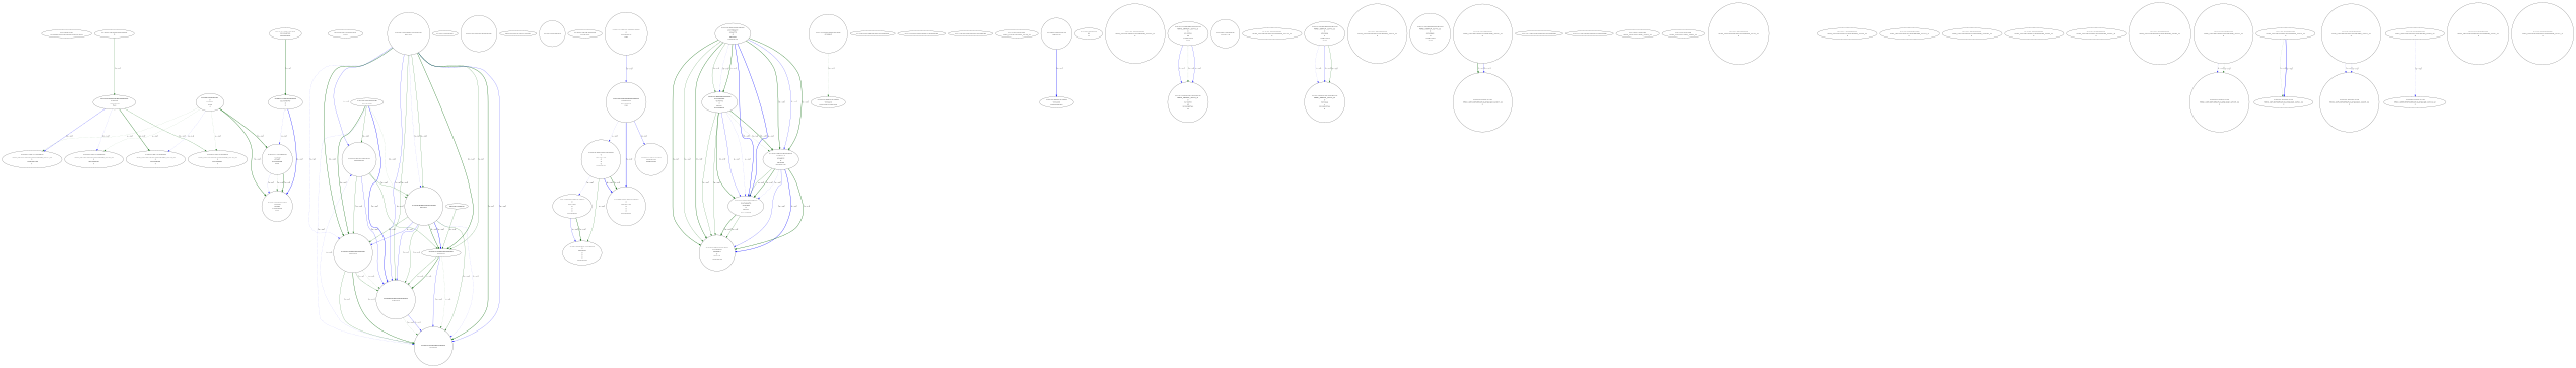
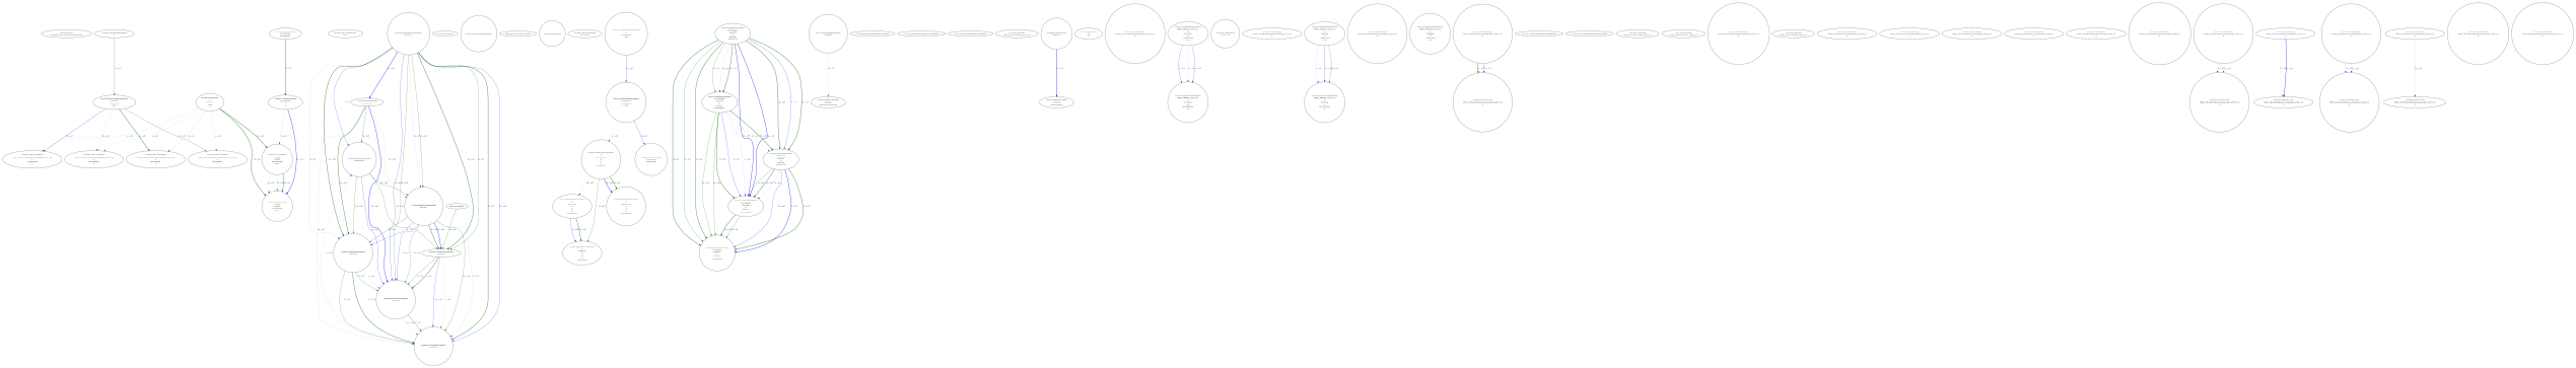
  digraph {
    fontname="Comic Neue"
    node [fontname="Comic Neue" shape=ellipse]
    edge [color=darkgreen fontname="Comic Neue" style=solid]
    n1 [label="6850628.main\n005b8a9df1345ecfa3da0424cb97e221"]
    n2 [label="4254480.GetModuleHandleW\n0"]
    n3 [label="4243306.GetModuleFileNameW\n4194304\n2147408904\n542"]
    n4 [label="4247567.GetLocaleInfoW\nretval_GetUserDefaultUILanguage_33708_32\n3\n2147408268\n4"]
    n5 [label="4247567.GetLocaleInfoW\nretval_GetUserDefaultUILanguage_33557_32\n3\n2147408268\n4"]
    n6 [label="4247567.GetLocaleInfoW\nretval_GetUserDefaultUILanguage_33746_32\n3\n2147408268\n4"]
    n7 [label="4247567.GetLocaleInfoW\nretval_GetUserDefaultUILanguage_33796_32\n3\n2147408268\n4"]
    n8 [label="6844434.SetThreadLocale\n1024"]
    n9 [label="4243965.InitializeCriticalSection\n6917004" shape=circle]
    n10 [label="4250188.GetSystemInfo\n2147417660"]
    n11 [label="4214413.GetStartupInfoW\n2147417624" shape=circle]
    n12 [label="4245418.EnterCriticalSection\n6917004" shape=circle]
    n13 [label="4245454.LeaveCriticalSection\n6917004" shape=circle]
    n14 [label="4245469.LeaveCriticalSection\n6917004"]
    n15 [label="4245580.EnterCriticalSection\n6917004" shape=circle]
    n16 [label="4245621.LeaveCriticalSection\n6917004" shape=circle]
    n17 [label="4243979.GetVersion\n"]
    n18 [label="6844540.GetCommandLineW\n" shape=circle]
    n19 [label="6844560.GetACP\n"]
    n20 [label="6844580.GetCurrentThreadId\n"]
    n21 [label="4250204.GetVersion\n" shape=circle]
    n22 [label="4276690.GetVersionExW\n2147417420"]
    n23 [label="4248064.GetModuleFileNameW\n0\n2147408370\n261" shape=circle]
    n24 [label="4245785.GetLongPathNameW\n2147407710\n2147406542\n261" shape=circle]
    n25 [label="4246556.RegQueryValueExW\n0\n2147407710\n0\n0\n0\n2147408232" shape=circle]
    n26 [label="4246599.RegQueryValueExW\n0\n2147407710\n0\n0\n0\n2147408232" shape=circle]
    n27 [label="4246014.FindFirstFileW\n2147406542\n2147407064" shape=circle]
    n28 [label="4215383.VirtualAlloc\n0\n1310704\n4096\n4"]
    n29 [label="4250073.LoadStringW\n9441340\n65485\n2147409468\n4096" shape=circle]
    n30 [label="4250073.LoadStringW\n9441340\n65484\n2147409468\n4096" shape=circle]
    n31 [label="4246338.RegOpenKeyExW\n2147483649\n4246772\n0\n983065\n2147408236"]
    n32 [label="4246372.RegOpenKeyExW\n2147483650\n4246772\n0\n983065\n2147408236"]
    n33 [label="4246402.RegOpenKeyExW\n2147483649\n4246832\n0\n983065\n2147408236"]
    n34 [label="4246432.RegOpenKeyExW\n2147483650\n4246832\n0\n983065\n2147408236"]
    n35 [label="4246462.RegOpenKeyExW\n2147483649\n4246884\n0\n983065\n2147408236" shape=circle]
    n36 [label="4245741.GetModuleHandleW\n4246160" shape=circle]
    n37 [label="4245758.GetProcAddress\n9441320\nGetLongPathNameW"]
    n38 [label="4246635.RegQueryValueExW\n0\n4247000\n0\n0\n0\n2147408232"]
    n39 [label="4246676.RegQueryValueExW\n0\n4247000\n0\n0\n0\n2147408232"]
    n40 [label="4247883.GetUserDefaultUILanguage\n"]
    n41 [label="4247923.GetSystemDefaultUILanguage\n"]
    n42 [label="4247558.GetUserDefaultUILanguage\n"]
    n43 [label="4247247.FindFirstFileW\n3224341740\n2147407640"]
    n44 [label="4248145.LoadLibraryExW\n3224341740\n0\n2"]
    n45 [label="4247263.FindClose\nretval_FindFirstFileW_33718_32"]
    n46 [label="4254893.LoadLibraryA\nuser32.dll" shape=circle]
    n47 [label="4255148.GetProcAddress\n9441348\nMessageBoxA"]
    n48 [label="4255003.LocalAlloc\n64\n8"]
    n49 [label="4245487.IsValidLocale\nretval_GetUserDefaultUILanguage_32902_32\n2" shape=circle]
    n50 [label="4250171.MultiByteToWideChar\nretval_GetACP_32773_32\n0\n4243784\n10\n2147403704\n2047"]
    n51 [label="4250171.MultiByteToWideChar\nretval_GetACP_32773_32\n0\n4243784\n10\n3224282764\n11" shape=circle]
    n52 [label="4245683.CharNextW\n2147407716" shape=circle]
    n53 [label="4245487.IsValidLocale\nretval_GetUserDefaultUILanguage_33572_32\n2"]
    n54 [label="4250171.MultiByteToWideChar\nretval_GetACP_32773_32\n0\n4243616\n14\n2147403704\n2047"]
    n55 [label="4250171.MultiByteToWideChar\nretval_GetACP_32773_32\n0\n4243616\n14\n3224282764\n15" shape=circle]
    n56 [label="4245487.IsValidLocale\nretval_GetUserDefaultUILanguage_33059_32\n2" shape=circle]
    n57 [label="4250171.MultiByteToWideChar\nretval_GetACP_32773_32\n0\n4243868\n10\n2147403704\n2047" shape=circle]
    n58 [label="4245487.IsValidLocale\nretval_GetUserDefaultUILanguage_32887_32\n2" shape=circle]
    n59 [label="4244766.IsValidLocale\nretval_GetUserDefaultUILanguage_32887_32\n2" shape=circle]
    n60 [label="4245525.GetSystemDefaultUILanguage\n"]
    n61 [label="4245552.GetSystemDefaultUILanguage\n"]
    n62 [label="4247263.FindClose\nretval_FindFirstFileW_33582_32"]
    n63 [label="4247263.FindClose\nretval_FindFirstFileW_33820_32"]
    n64 [label="4245487.IsValidLocale\nretval_GetSystemDefaultUILanguage_33742_32\n2" shape=circle]
+   n65 [label="4247263.FindClose\nretval_FindFirstFileW_33821_32"]
    n66 [label="4245487.IsValidLocale\nretval_GetUserDefaultUILanguage_32904_32\n2"]
    n67 [label="4245487.IsValidLocale\nretval_GetUserDefaultUILanguage_32903_32\n2"]
    n68 [label="4245487.IsValidLocale\nretval_GetUserDefaultUILanguage_33060_32\n2"]
    n69 [label="4245487.IsValidLocale\nretval_GetUserDefaultUILanguage_33061_32\n2"]
    n70 [label="4245487.IsValidLocale\nretval_GetUserDefaultUILanguage_33062_32\n2"]
    n71 [label="4245487.IsValidLocale\nretval_GetSystemDefaultUILanguage_33084_32\n2" shape=circle]
    n72 [label="4245487.IsValidLocale\nretval_GetUserDefaultUILanguage_32905_32\n2" shape=circle]
    n73 [label="4244766.IsValidLocale\nretval_GetUserDefaultUILanguage_32905_32\n2" shape=circle]
    n74 [label="4245487.IsValidLocale\nretval_GetUserDefaultUILanguage_32921_32\n2"]
    n75 [label="4244766.IsValidLocale\nretval_GetUserDefaultUILanguage_32921_32\n2"]
    n76 [label="4245487.IsValidLocale\nretval_GetUserDefaultUILanguage_33205_32\n2" shape=circle]
    n77 [label="4244766.IsValidLocale\nretval_GetUserDefaultUILanguage_33205_32\n2" shape=circle]
    n78 [label="4245487.IsValidLocale\nretval_GetUserDefaultUILanguage_33368_32\n2"]
    n79 [label="4245487.IsValidLocale\nretval_GetSystemDefaultUILanguage_33503_32\n2"]
    n80 [label="4245487.IsValidLocale\nretval_GetSystemDefaultUILanguage_33412_32\n2" shape=circle]
    n81 [label="4245487.IsValidLocale\nretval_GetSystemDefaultUILanguage_33765_32\n2" shape=circle]
    n2 -> n3 [label="(0-->1)"]
    n3 -> n4 [label="(0-->2)" style=bold]
    n3 -> n5 [color=blue label="(0-->2)"]
    n3 -> n6 [color=blue label="(0-->2)" style=dotted]
    n3 -> n7 [label="(0-->2)"]
+   n9 -> n10 [color=blue label="(0-->0)" style=bold]
    n9 -> n11 [color=blue label="(0-->0)"]
    n9 -> n12 [color=blue label="(1-->1)" style=dotted]
    n9 -> n12 [label="(0-->0)"]
    n9 -> n13 [color=blue label="(1-->1)" style=dotted]
    n9 -> n13 [label="(0-->0)" style=bold]
    n9 -> n14 [label="(1-->1)"]
    n9 -> n14 [label="(0-->0)" style=bold]
    n9 -> n15 [color=blue label="(1-->1)"]
    n9 -> n15 [label="(0-->0)"]
    n9 -> n16 [label="(1-->1)" style=bold]
    n9 -> n16 [color=blue label="(0-->0)"]
    n10 -> n11 [label="(0-->0)"]
    n10 -> n12 [label="(0-->0)" style=dotted]
    n10 -> n13 [label="(0-->0)" style=bold]
    n10 -> n15 [color=blue label="(0-->0)" style=bold]
    n10 -> n16 [color=blue label="(0-->0)" style=dotted]
    n11 -> n12 [label="(0-->0)"]
    n11 -> n13 [label="(0-->0)"]
    n11 -> n14 [label="(0-->0)"]
    n11 -> n15 [color=blue label="(0-->0)"]
    n12 -> n13 [color=blue label="(1-->1)"]
    n12 -> n13 [label="(0-->0)"]
    n12 -> n14 [label="(1-->1)" style=bold]
    n12 -> n14 [color=blue label="(0-->0)" style=bold]
    n12 -> n15 [color=blue label="(1-->1)"]
    n12 -> n15 [label="(0-->0)"]
    n12 -> n16 [color=blue label="(1-->1)" style=dotted]
    n12 -> n16 [label="(0-->0)"]
    n13 -> n15 [label="(1-->1)"]
    n13 -> n15 [label="(0-->0)" style=dotted]
    n13 -> n16 [label="(1-->1)"]
    n13 -> n16 [label="(0-->0)" style=bold]
    n14 -> n15 [label="(1-->1)" style=bold]
    n14 -> n15 [label="(0-->0)"]
    n14 -> n16 [label="(1-->1)" style=dotted]
    n14 -> n16 [color=blue label="(0-->0)"]
    n15 -> n16 [color=blue label="(1-->1)"]
    n15 -> n16 [label="(0-->0)" style=dotted]
    n16 -> n11 [color=blue label="(0-->0)" style=dotted]
    n19 -> n14 [label="(0-->0)"]
    n23 -> n24 [color=blue label="(3-->3)"]
    n24 -> n25 [color=blue label="(1-->2)" style=dotted]
-   n24 -> n26 [color=blue label="(1-->2)" style=bold]
    n24 -> n27 [color=blue label="(2-->1)"]
    n25 -> n26 [label="(2-->2)" style=bold]
    n25 -> n26 [color=blue label="(6-->6)" style=bold]
    n25 -> n38 [color=blue label="(6-->6)" style=dotted]
    n25 -> n39 [label="(6-->6)"]
    n28 -> n4 [color=blue label="(4-->4)" style=dotted]
    n28 -> n5 [label="(4-->4)" style=dotted]
    n28 -> n6 [label="(4-->4)" style=dotted]
    n28 -> n7 [label="(4-->4)" style=dotted]
    n28 -> n29 [label="(3-->4)" style=bold]
    n28 -> n30 [label="(3-->4)" style=bold]
    n29 -> n30 [color=blue label="(1-->1)" style=dotted]
    n29 -> n30 [label="(3-->3)" style=dotted]
    n29 -> n30 [label="(4-->4)" style=bold]
    n31 -> n32 [label="(2-->2)" style=bold]
    n31 -> n32 [label="(4-->4)"]
    n31 -> n32 [color=blue label="(5-->5)" style=dotted]
    n31 -> n33 [color=blue label="(1-->1)"]
    n31 -> n33 [label="(4-->4)" style=bold]
    n31 -> n33 [label="(5-->5)" style=bold]
    n31 -> n34 [color=blue label="(4-->4)" style=bold]
    n31 -> n34 [color=blue label="(5-->5)" style=bold]
    n31 -> n35 [label="(1-->1)" style=bold]
    n31 -> n35 [label="(4-->4)"]
    n31 -> n35 [label="(5-->5)" style=bold]
    n32 -> n33 [label="(4-->4)" style=dotted]
    n32 -> n33 [label="(5-->5)" style=bold]
    n32 -> n34 [color=blue label="(1-->1)"]
    n32 -> n34 [color=blue label="(4-->4)" style=dotted]
    n32 -> n34 [label="(5-->5)" style=bold]
    n32 -> n35 [label="(4-->4)"]
    n32 -> n35 [label="(5-->5)"]
    n33 -> n34 [label="(2-->2)" style=bold]
    n33 -> n34 [color=blue label="(4-->4)" style=dotted]
    n33 -> n34 [label="(5-->5)"]
    n33 -> n35 [color=blue label="(1-->1)" style=bold]
    n33 -> n35 [label="(4-->4)" style=bold]
    n33 -> n35 [color=blue label="(5-->5)"]
    n34 -> n35 [label="(4-->4)"]
    n34 -> n35 [label="(5-->5)" style=bold]
    n36 -> n37 [label="(0-->1)" style=dotted]
    n38 -> n39 [label="(2-->2)" style=bold]
    n38 -> n39 [color=blue label="(6-->6)"]
    n43 -> n44 [label="(1-->1)" style=bold]
    n44 -> n29 [color=blue label="(0-->1)" style=dotted]
    n44 -> n30 [color=blue label="(0-->1)" style=bold]
    n46 -> n47 [color=blue label="(0-->1)" style=bold]
    n50 -> n51 [color=blue label="(1-->1)"]
    n50 -> n51 [label="(3-->3)" style=dotted]
    n50 -> n51 [color=blue label="(4-->4)"]
    n54 -> n55 [color=blue label="(1-->1)" style=dotted]
    n54 -> n55 [color=blue label="(3-->3)"]
    n54 -> n55 [label="(4-->4)"]
    n58 -> n59 [label="(1-->1)" style=bold]
    n58 -> n59 [color=blue label="(2-->2)"]
    n72 -> n73 [color=blue label="(1-->1)" style=dotted]
    n72 -> n73 [label="(2-->2)" style=dotted]
    n74 -> n75 [label="(1-->1)" style=dotted]
    n74 -> n75 [color=blue label="(2-->2)" style=bold]
    n76 -> n77 [color=blue label="(1-->1)" style=dotted]
    n76 -> n77 [color=blue label="(2-->2)" style=dotted]
    n78 -> n79 [color=blue label="(2-->2)" style=dotted]
  }
